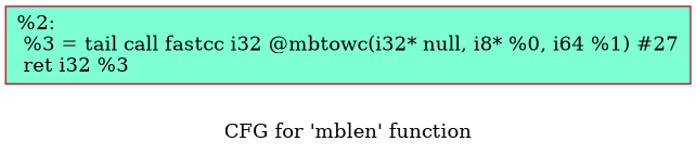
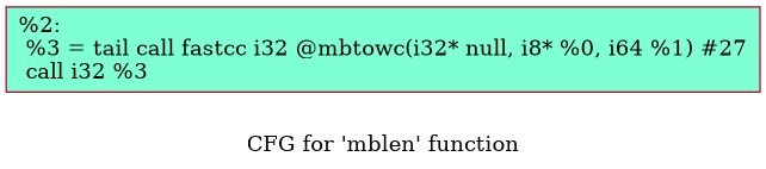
  digraph {
    label="CFG for 'mblen' function"
    rankdir=LR
-   n1 [color="#b70d28ff" fillcolor=aquamarine label="{%2:\l  %3 = tail call fastcc i32 @mbtowc(i32* null, i8* %0, i64 %1) #27\l  ret i32 %3\l}" shape=record style=filled]
+   n1 [color="#b70d28ff" fillcolor=aquamarine label="{%2:\l  %3 = tail call fastcc i32 @mbtowc(i32* null, i8* %0, i64 %1) #27\l  call i32 %3\l}" shape=record style=filled]
  }
